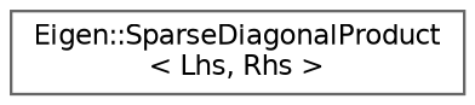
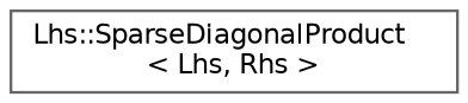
  digraph {
    rankdir=TB
-   n1 [color=grey40 fillcolor=white fontname=Helvetica fontsize=10 height=0.2 label="Eigen::SparseDiagonalProduct\l\< Lhs, Rhs \>" shape=box style=filled width=0.4]
+   n1 [color=grey40 fillcolor=white fontname=Helvetica fontsize=10 height=0.2 label="Lhs::SparseDiagonalProduct\l\< Lhs, Rhs \>" shape=box style=filled width=0.4]
  }
